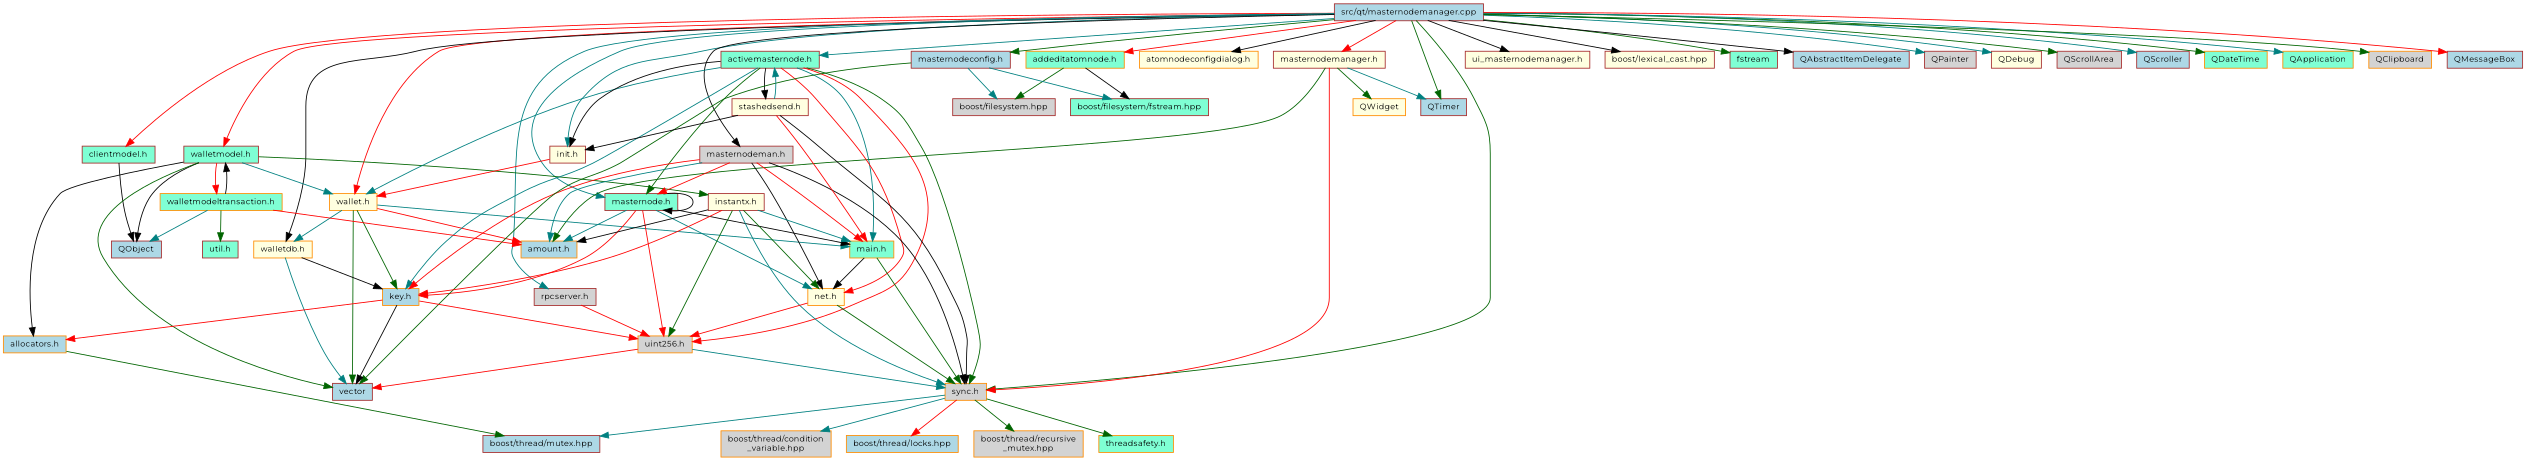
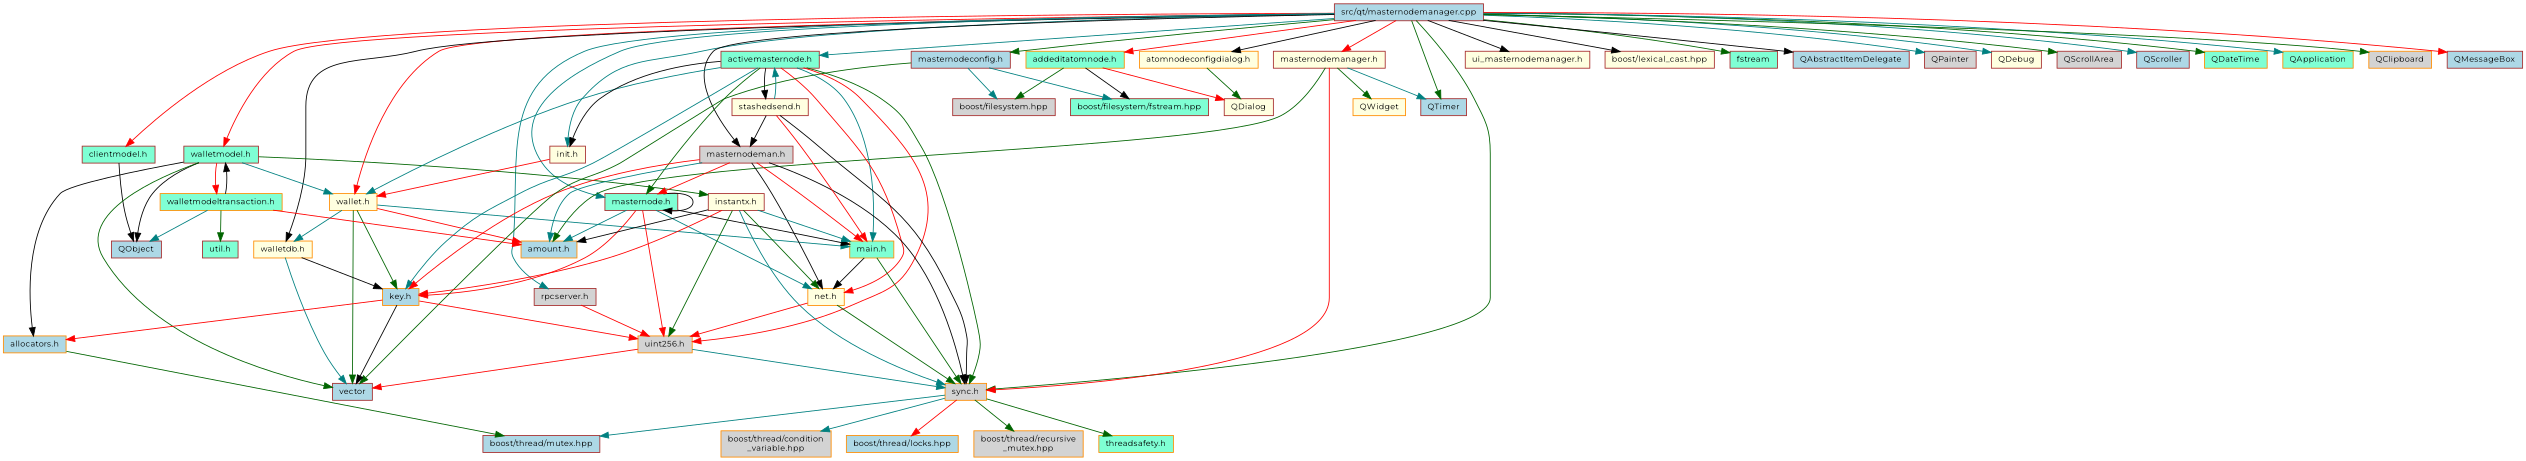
  digraph {
    fontname=Montserrat
    node [color=brown fillcolor=lightblue fontname=Montserrat fontsize=10 shape=record style=filled]
    edge [color=teal fontname=Montserrat fontsize=10 labelfontname=Helvetica labelfontsize=10 style=solid]
    n1 [fontcolor=black height=0.2 label="src/qt/masternodemanager.cpp" width=0.4]
    n2 [fillcolor=lightyellow height=0.2 label="masternodemanager.h" width=0.4]
    n3 [color=darkorange fillcolor=lightgrey height=0.2 label="sync.h" width=0.4]
    n4 [height=0.2 label=QTimer width=0.4]
    n5 [fillcolor=lightyellow height=0.2 label="ui_masternodemanager.h" width=0.4]
    n6 [color=darkorange fillcolor=aquamarine height=0.2 label="addeditatomnode.h" width=0.4]
    n7 [color=darkorange fillcolor=lightyellow height=0.2 label="atomnodeconfigdialog.h" width=0.4]
    n8 [fillcolor=aquamarine height=0.2 label="clientmodel.h" width=0.4]
    n9 [fillcolor=aquamarine height=0.2 label="walletmodel.h" width=0.4]
    n10 [color=darkorange fillcolor=lightyellow height=0.2 label="wallet.h" width=0.4]
    n11 [color=darkorange fillcolor=lightyellow height=0.2 label="walletdb.h" width=0.4]
    n12 [fillcolor=aquamarine height=0.2 label="activemasternode.h" width=0.4]
    n13 [fillcolor=aquamarine height=0.2 label="masternode.h" width=0.4]
    n14 [fillcolor=lightyellow height=0.2 label="init.h" width=0.4]
    n15 [fillcolor=lightgrey height=0.2 label="masternodeman.h" width=0.4]
    n16 [height=0.2 label="masternodeconfig.h" width=0.4]
    n17 [fillcolor=lightgrey height=0.2 label="rpcserver.h" width=0.4]
    n18 [fillcolor=lightyellow height=0.2 label="boost/lexical_cast.hpp" width=0.4]
    n19 [fillcolor=aquamarine height=0.2 label=fstream width=0.4]
    n20 [height=0.2 label=QAbstractItemDelegate width=0.4]
    n21 [fillcolor=lightgrey height=0.2 label=QPainter width=0.4]
    n22 [fillcolor=lightyellow height=0.2 label=QDebug width=0.4]
    n23 [fillcolor=lightgrey height=0.2 label=QScrollArea width=0.4]
    n24 [height=0.2 label=QScroller width=0.4]
    n25 [color=darkorange fillcolor=aquamarine height=0.2 label=QDateTime width=0.4]
    n26 [color=darkorange fillcolor=aquamarine height=0.2 label=QApplication width=0.4]
    n27 [color=darkorange fillcolor=lightgrey height=0.2 label=QClipboard width=0.4]
    n28 [height=0.2 label=QMessageBox width=0.4]
    n29 [color=darkorange height=0.2 label="amount.h" width=0.4]
    n30 [color=darkorange fillcolor=lightyellow height=0.2 label=QWidget width=0.4]
    n31 [color=darkorange fillcolor=aquamarine height=0.2 label="threadsafety.h" width=0.4]
    n32 [color=darkorange fillcolor=lightgrey height=0.2 label="boost/thread/condition\l_variable.hpp" width=0.4]
    n33 [color=darkorange height=0.2 label="boost/thread/locks.hpp" width=0.4]
    n34 [height=0.2 label="boost/thread/mutex.hpp" width=0.4]
    n35 [color=darkorange fillcolor=lightgrey height=0.2 label="boost/thread/recursive\l_mutex.hpp" width=0.4]
+   n36 [fillcolor=lightyellow height=0.2 label=QDialog width=0.4]
    n37 [fillcolor=lightgrey height=0.2 label="boost/filesystem.hpp" width=0.4]
    n38 [fillcolor=aquamarine height=0.2 label="boost/filesystem/fstream.hpp" width=0.4]
    n39 [height=0.2 label=QObject width=0.4]
    n40 [color=darkorange fillcolor=aquamarine height=0.2 label="walletmodeltransaction.h" width=0.4]
    n41 [color=darkorange height=0.2 label="allocators.h" width=0.4]
    n42 [fillcolor=lightyellow height=0.2 label="instantx.h" width=0.4]
    n43 [height=0.2 label=vector width=0.4]
    n44 [color=darkorange height=0.2 label="key.h" width=0.4]
    n45 [color=darkorange fillcolor=aquamarine height=0.2 label="main.h" width=0.4]
    n46 [color=darkorange fillcolor=lightgrey height=0.2 label="uint256.h" width=0.4]
    n47 [color=darkorange fillcolor=lightyellow height=0.2 label="net.h" width=0.4]
    n48 [fillcolor=lightyellow height=0.2 label="stashedsend.h" width=0.4]
    n49 [fillcolor=aquamarine height=0.2 label="util.h" width=0.4]
    n1 -> n2 [color=red]
    n1 -> n3 [color=darkgreen]
    n1 -> n4 [color=darkgreen]
    n1 -> n5 [color=black]
    n1 -> n6 [color=red]
    n1 -> n7 [color=black]
    n1 -> n8 [color=red]
    n1 -> n9 [color=red]
    n1 -> n10 [color=red]
    n1 -> n11 [color=black]
    n1 -> n12
    n1 -> n13
    n1 -> n14
    n1 -> n15 [color=black]
    n1 -> n16 [color=darkgreen]
    n1 -> n17
    n1 -> n18 [color=black]
    n1 -> n19 [color=darkgreen]
    n1 -> n20 [color=black]
    n1 -> n21
    n1 -> n22
    n1 -> n23 [color=darkgreen]
    n1 -> n24
    n1 -> n25 [color=darkgreen]
    n1 -> n26
    n1 -> n27 [color=darkgreen]
    n1 -> n28 [color=red]
    n2 -> n3 [color=red]
    n2 -> n4
    n2 -> n29 [color=darkgreen]
    n2 -> n30 [color=darkgreen]
    n3 -> n31 [color=darkgreen]
    n3 -> n32
    n3 -> n33 [color=red]
    n3 -> n34
    n3 -> n35 [color=darkgreen]
+   n6 -> n36 [color=red]
    n6 -> n37 [color=darkgreen]
    n6 -> n38 [color=black]
+   n7 -> n36 [color=darkgreen]
    n8 -> n39 [color=black]
    n9 -> n10
    n9 -> n39 [color=black]
    n9 -> n40 [color=red]
    n9 -> n41 [color=black]
    n9 -> n42 [color=darkgreen]
    n9 -> n43 [color=darkgreen]
    n10 -> n11
    n10 -> n29 [color=red]
    n10 -> n43 [color=darkgreen]
    n10 -> n44 [color=darkgreen]
    n10 -> n45
    n11 -> n43
    n11 -> n44 [color=black]
    n12 -> n3 [color=darkgreen]
    n12 -> n10
    n12 -> n13 [color=darkgreen]
    n12 -> n14 [color=black]
    n12 -> n44
    n12 -> n45
    n12 -> n46 [color=red]
    n12 -> n47 [color=red]
    n12 -> n48 [color=black]
    n13 -> n13 [color=black]
    n13 -> n29
    n13 -> n44 [color=red]
    n13 -> n45 [color=black]
    n13 -> n46 [color=red]
    n13 -> n47
    n14 -> n10 [color=red]
    n15 -> n3 [color=black]
    n15 -> n13 [color=red]
    n15 -> n29
    n15 -> n44 [color=red]
    n15 -> n45 [color=red]
    n15 -> n47 [color=black]
    n16 -> n37
    n16 -> n38
    n16 -> n43 [color=darkgreen]
    n17 -> n46 [color=red]
    n40 -> n9 [color=black]
    n40 -> n29 [color=red]
    n40 -> n39
    n40 -> n49 [color=darkgreen]
    n41 -> n34 [color=darkgreen]
    n42 -> n3
    n42 -> n29 [color=black]
    n42 -> n44 [color=red]
    n42 -> n45
    n42 -> n46 [color=darkgreen]
    n42 -> n47 [color=darkgreen]
    n44 -> n41 [color=red]
    n44 -> n43 [color=black]
    n44 -> n46 [color=red]
    n45 -> n3 [color=darkgreen]
    n45 -> n47 [color=black]
    n46 -> n3
    n46 -> n43 [color=red]
    n47 -> n3 [color=darkgreen]
    n47 -> n46 [color=red]
    n48 -> n3 [color=black]
    n48 -> n12
-   n48 -> n14 [color=black]
+   n48 -> n15 [color=black]
    n48 -> n45 [color=red]
  }
